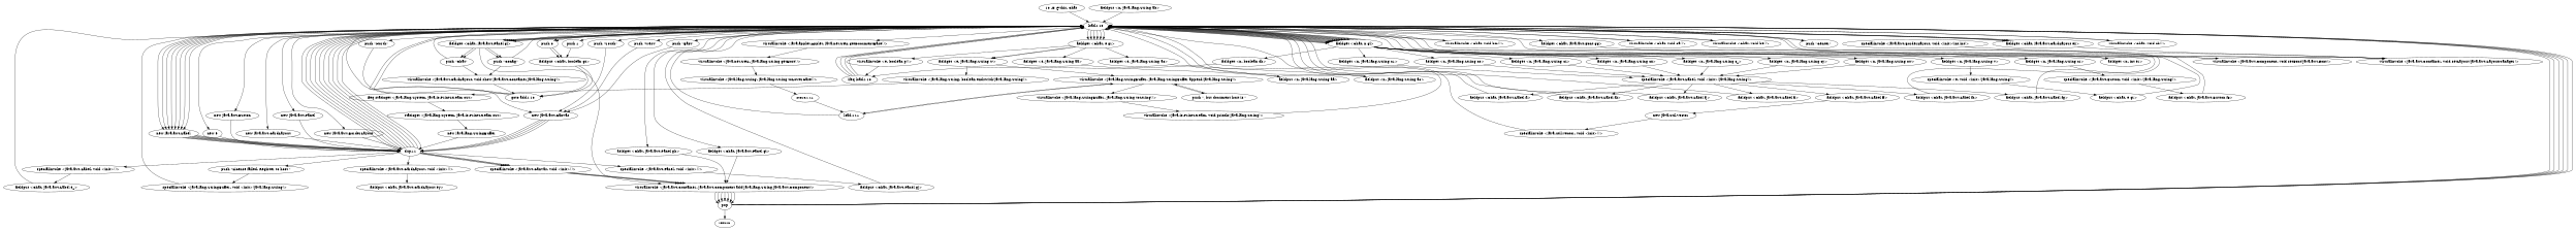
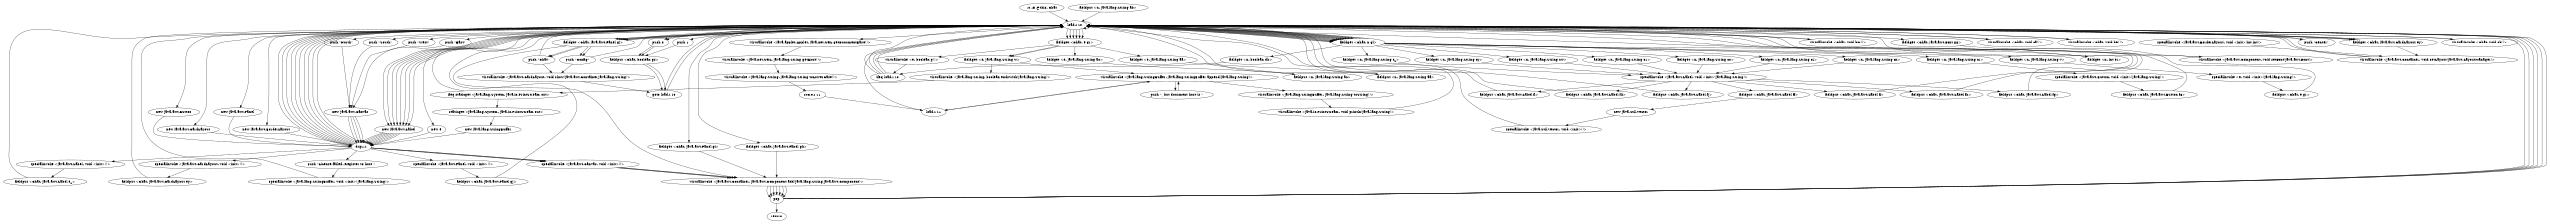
  digraph {
    "r0 := @this: Chat"
    "load.r r0"
    "virtualinvoke <Chat: void cb()>"
    "new java.awt.Label"
    "fieldget <Chat: n gl>"
    "new e"
    "fieldget <Chat: e gr>"
    "virtualinvoke <java.applet.Applet: java.net.URL getDocumentBase()>"
    "push 1"
    "new java.awt.Button"
    "virtualinvoke <Chat: void bm()>"
    "fieldget <Chat: java.awt.Font gg>"
    "virtualinvoke <Chat: void ca()>"
    "virtualinvoke <Chat: void b9()>"
    "new java.awt.CardLayout"
    "new java.awt.Panel"
    "fieldget <Chat: java.awt.Panel gj>"
    "fieldget <Chat: java.awt.CardLayout ey>"
    "fieldget <Chat: java.awt.Panel gi>"
    "fieldget <Chat: java.awt.Panel gh>"
    "new java.awt.BorderLayout"
    "push \"North\""
    "push \"South\""
    "push \"West\""
    "push \"East\""
    "push \"Center\""
    "push 0"
    "dup1.r"
    "fieldget <n: java.lang.String cy>"
    "fieldget <n: java.lang.String cw>"
    "fieldget <n: java.lang.String c1>"
    "fieldget <n: java.lang.String c0>"
    "fieldget <n: java.lang.String cz>"
    "fieldget <n: java.lang.String cx>"
    "fieldget <n: java.lang.String c_>"
    "fieldget <n: java.lang.String v>"
    "fieldget <n: java.lang.String cr>"
    "fieldget <n: boolean dh>"
    "fieldget <n: int er>"
    "virtualinvoke <e: boolean p()>"
    "fieldget <e: java.lang.String w>"
    "fieldget <e: java.lang.String ac>"
    "fieldget <e: java.lang.String aa>"
    "virtualinvoke <java.net.URL: java.lang.String getHost()>"
    "fieldput <Chat: boolean gs>"
    "virtualinvoke <java.awt.Component: void setFont(java.awt.Font)>"
    "push \"Config\""
    "virtualinvoke <java.awt.Container: java.awt.Component add(java.lang.String,java.awt.Component)>"
    "push \"Chat\""
    "virtualinvoke <java.awt.Container: void setLayout(java.awt.LayoutManager)>"
    "new java.awt.Canvas"
    "specialinvoke <java.awt.Label: void <init>()>"
    "specialinvoke <java.awt.CardLayout: void <init>()>"
    "specialinvoke <java.awt.Panel: void <init>()>"
    "specialinvoke <java.awt.Canvas: void <init>()>"
    "push \"License failed: Register to host \""
    "fieldput <Chat: java.awt.Label e_>"
    "fieldput <Chat: java.awt.CardLayout ey>"
    "fieldput <Chat: java.awt.Panel gj>"
    "specialinvoke <java.lang.StringBuffer: void <init>(java.lang.String)>"
    "specialinvoke <java.awt.Label: void <init>(java.lang.String)>"
    "specialinvoke <e: void <init>(java.lang.String)>"
    "specialinvoke <java.awt.Button: void <init>(java.lang.String)>"
    "ifeq load.r r0"
    "fieldput <Chat: java.awt.Label fl>"
    "fieldput <Chat: java.awt.Label fk>"
    "fieldput <Chat: java.awt.Label fj>"
    "fieldput <Chat: java.awt.Label fi>"
    "fieldput <Chat: java.awt.Label fh>"
    "fieldput <Chat: java.awt.Label fg>"
    "fieldput <Chat: java.awt.Label ff>"
    "new java.util.Vector"
    "specialinvoke <java.util.Vector: void <init>()>"
    "fieldput <Chat: e gr>"
    "virtualinvoke <java.lang.StringBuffer: java.lang.StringBuffer append(java.lang.String)>"
    "virtualinvoke <java.lang.String: boolean endsWith(java.lang.String)>"
    "fieldput <n: java.lang.String ac>"
    "fieldput <n: java.lang.String aa>"
    "virtualinvoke <java.lang.String: java.lang.String toLowerCase()>"
    "store.r r1"
    "load.r r1"
    "push \", but document host is \""
    "virtualinvoke <java.lang.StringBuffer: java.lang.String toString()>"
    "ifeq staticget <java.lang.System: java.io.PrintStream out>"
    "staticget <java.lang.System: java.io.PrintStream out>"
    "new java.lang.StringBuffer"
    "fieldput <n: java.lang.String ab>"
-   "goto load.r r0" [label="goto add.r r0"]
+   "goto load.r r0"
    "fieldput <Chat: java.awt.Button f8>"
    "virtualinvoke <java.awt.CardLayout: void show(java.awt.Container,java.lang.String)>"
    pop
    return
    "specialinvoke <java.awt.BorderLayout: void <init>(int,int)>"
    "virtualinvoke <java.io.PrintStream: void println(java.lang.String)>"
    "r0 := @this: Chat" -> "load.r r0"
    "load.r r0" -> "load.r r0"
    "load.r r0" -> "virtualinvoke <Chat: void cb()>"
    "load.r r0" -> "new java.awt.Label"
    "load.r r0" -> "new java.awt.Label"
    "load.r r0" -> "new java.awt.Label"
    "load.r r0" -> "new java.awt.Label"
    "load.r r0" -> "new java.awt.Label"
    "load.r r0" -> "new java.awt.Label"
    "load.r r0" -> "new java.awt.Label"
    "load.r r0" -> "new java.awt.Label"
    "load.r r0" -> "fieldget <Chat: n gl>"
    "load.r r0" -> "fieldget <Chat: n gl>"
    "load.r r0" -> "fieldget <Chat: n gl>"
    "load.r r0" -> "fieldget <Chat: n gl>"
    "load.r r0" -> "fieldget <Chat: n gl>"
    "load.r r0" -> "fieldget <Chat: n gl>"
    "load.r r0" -> "fieldget <Chat: n gl>"
    "load.r r0" -> "fieldget <Chat: n gl>"
    "load.r r0" -> "fieldget <Chat: n gl>"
    "load.r r0" -> "fieldget <Chat: n gl>"
    "load.r r0" -> "fieldget <Chat: n gl>"
    "load.r r0" -> "fieldget <Chat: n gl>"
    "load.r r0" -> "fieldget <Chat: n gl>"
    "load.r r0" -> "fieldget <Chat: n gl>"
    "load.r r0" -> "fieldget <Chat: n gl>"
    "load.r r0" -> "new e"
    "load.r r0" -> "fieldget <Chat: e gr>"
    "load.r r0" -> "fieldget <Chat: e gr>"
    "load.r r0" -> "fieldget <Chat: e gr>"
    "load.r r0" -> "fieldget <Chat: e gr>"
    "load.r r0" -> "fieldget <Chat: e gr>"
    "load.r r0" -> "fieldget <Chat: e gr>"
    "load.r r0" -> "virtualinvoke <java.applet.Applet: java.net.URL getDocumentBase()>"
    "load.r r0" -> "push 1"
    "load.r r0" -> "new java.awt.Button"
    "load.r r0" -> "virtualinvoke <Chat: void bm()>"
    "load.r r0" -> "fieldget <Chat: java.awt.Font gg>"
    "load.r r0" -> "virtualinvoke <Chat: void ca()>"
    "load.r r0" -> "virtualinvoke <Chat: void b9()>"
    "load.r r0" -> "new java.awt.CardLayout"
    "load.r r0" -> "new java.awt.Panel"
    "load.r r0" -> "fieldget <Chat: java.awt.Panel gj>"
    "load.r r0" -> "fieldget <Chat: java.awt.Panel gj>"
    "load.r r0" -> "fieldget <Chat: java.awt.Panel gj>"
    "load.r r0" -> "fieldget <Chat: java.awt.Panel gj>"
    "load.r r0" -> "fieldget <Chat: java.awt.Panel gj>"
    "load.r r0" -> "fieldget <Chat: java.awt.Panel gj>"
    "load.r r0" -> "fieldget <Chat: java.awt.CardLayout ey>"
    "load.r r0" -> "fieldget <Chat: java.awt.CardLayout ey>"
    "load.r r0" -> "fieldget <Chat: java.awt.CardLayout ey>"
    "load.r r0" -> "fieldget <Chat: java.awt.Panel gi>"
    "load.r r0" -> "fieldget <Chat: java.awt.Panel gh>"
    "load.r r0" -> "new java.awt.BorderLayout"
    "load.r r0" -> "push \"North\""
    "load.r r0" -> "push \"South\""
    "load.r r0" -> "push \"West\""
    "load.r r0" -> "push \"East\""
    "load.r r0" -> "push \"Center\""
    "load.r r0" -> "push 0"
    "load.r r0" -> "push 0"
    "virtualinvoke <Chat: void cb()>" -> "load.r r0"
    "new java.awt.Label" -> "dup1.r"
    "new java.awt.Label" -> "dup1.r"
    "new java.awt.Label" -> "dup1.r"
    "new java.awt.Label" -> "dup1.r"
    "new java.awt.Label" -> "dup1.r"
    "new java.awt.Label" -> "dup1.r"
    "new java.awt.Label" -> "dup1.r"
    "new java.awt.Label" -> "dup1.r"
    "fieldget <Chat: n gl>" -> "load.r r0"
    "fieldget <Chat: n gl>" -> "load.r r0"
    "fieldget <Chat: n gl>" -> "load.r r0"
    "fieldget <Chat: n gl>" -> "fieldget <n: java.lang.String cy>"
    "fieldget <Chat: n gl>" -> "fieldget <n: java.lang.String cw>"
    "fieldget <Chat: n gl>" -> "fieldget <n: java.lang.String c1>"
    "fieldget <Chat: n gl>" -> "fieldget <n: java.lang.String c0>"
    "fieldget <Chat: n gl>" -> "fieldget <n: java.lang.String cz>"
    "fieldget <Chat: n gl>" -> "fieldget <n: java.lang.String cx>"
    "fieldget <Chat: n gl>" -> "fieldget <n: java.lang.String c_>"
    "fieldget <Chat: n gl>" -> "fieldget <n: java.lang.String v>"
    "fieldget <Chat: n gl>" -> "fieldget <n: java.lang.String cr>"
    "fieldget <Chat: n gl>" -> "fieldget <n: boolean dh>"
    "fieldget <Chat: n gl>" -> "fieldget <n: int er>"
    "new e" -> "dup1.r"
    "fieldget <Chat: e gr>" -> "virtualinvoke <e: boolean p()>"
    "fieldget <Chat: e gr>" -> "fieldget <e: java.lang.String w>"
    "fieldget <Chat: e gr>" -> "fieldget <e: java.lang.String w>"
    "fieldget <Chat: e gr>" -> "fieldget <e: java.lang.String ac>"
    "fieldget <Chat: e gr>" -> "fieldget <e: java.lang.String aa>"
    "virtualinvoke <java.applet.Applet: java.net.URL getDocumentBase()>" -> "virtualinvoke <java.net.URL: java.lang.String getHost()>"
    "push 1" -> "fieldput <Chat: boolean gs>"
    "new java.awt.Button" -> "dup1.r"
    "virtualinvoke <Chat: void bm()>" -> "load.r r0"
    "fieldget <Chat: java.awt.Font gg>" -> "virtualinvoke <java.awt.Component: void setFont(java.awt.Font)>"
    "virtualinvoke <Chat: void ca()>" -> "load.r r0"
    "virtualinvoke <Chat: void b9()>" -> "load.r r0"
    "new java.awt.CardLayout" -> "dup1.r"
    "new java.awt.Panel" -> "dup1.r"
    "fieldget <Chat: java.awt.Panel gj>" -> "load.r r0"
    "fieldget <Chat: java.awt.Panel gj>" -> "push \"Config\""
    "fieldget <Chat: java.awt.Panel gj>" -> "push \"Config\""
    "fieldget <Chat: java.awt.Panel gj>" -> "virtualinvoke <java.awt.Container: java.awt.Component add(java.lang.String,java.awt.Component)>"
    "fieldget <Chat: java.awt.Panel gj>" -> "push \"Chat\""
    "fieldget <Chat: java.awt.Panel gj>" -> "push \"Chat\""
    "fieldget <Chat: java.awt.CardLayout ey>" -> "load.r r0"
    "fieldget <Chat: java.awt.CardLayout ey>" -> "load.r r0"
    "fieldget <Chat: java.awt.CardLayout ey>" -> "virtualinvoke <java.awt.Container: void setLayout(java.awt.LayoutManager)>"
    "fieldget <Chat: java.awt.Panel gi>" -> "virtualinvoke <java.awt.Container: java.awt.Component add(java.lang.String,java.awt.Component)>"
    "fieldget <Chat: java.awt.Panel gh>" -> "virtualinvoke <java.awt.Container: java.awt.Component add(java.lang.String,java.awt.Component)>"
    "new java.awt.BorderLayout" -> "dup1.r"
    "push \"North\"" -> "new java.awt.Canvas"
    "push \"South\"" -> "new java.awt.Canvas"
    "push \"West\"" -> "new java.awt.Canvas"
    "push \"East\"" -> "new java.awt.Canvas"
    "push \"Center\"" -> "load.r r0"
    "push 0" -> "fieldput <Chat: boolean gs>"
    "push 0" -> "fieldput <Chat: boolean gs>"
    "dup1.r" -> "load.r r0"
    "dup1.r" -> "load.r r0"
    "dup1.r" -> "load.r r0"
    "dup1.r" -> "load.r r0"
    "dup1.r" -> "load.r r0"
    "dup1.r" -> "load.r r0"
    "dup1.r" -> "load.r r0"
    "dup1.r" -> "load.r r0"
    "dup1.r" -> "load.r r0"
    "dup1.r" -> "load.r r0"
    "dup1.r" -> "specialinvoke <java.awt.Label: void <init>()>"
    "dup1.r" -> "specialinvoke <java.awt.CardLayout: void <init>()>"
    "dup1.r" -> "specialinvoke <java.awt.Panel: void <init>()>"
    "dup1.r" -> "specialinvoke <java.awt.Canvas: void <init>()>"
    "dup1.r" -> "specialinvoke <java.awt.Canvas: void <init>()>"
    "dup1.r" -> "specialinvoke <java.awt.Canvas: void <init>()>"
    "dup1.r" -> "specialinvoke <java.awt.Canvas: void <init>()>"
    "dup1.r" -> "push \"License failed: Register to host \""
    "fieldget <n: java.lang.String cy>" -> "specialinvoke <java.awt.Label: void <init>(java.lang.String)>"
    "fieldget <n: java.lang.String cw>" -> "specialinvoke <java.awt.Label: void <init>(java.lang.String)>"
    "fieldget <n: java.lang.String c1>" -> "specialinvoke <java.awt.Label: void <init>(java.lang.String)>"
    "fieldget <n: java.lang.String c0>" -> "specialinvoke <java.awt.Label: void <init>(java.lang.String)>"
    "fieldget <n: java.lang.String cz>" -> "specialinvoke <java.awt.Label: void <init>(java.lang.String)>"
    "fieldget <n: java.lang.String cx>" -> "specialinvoke <java.awt.Label: void <init>(java.lang.String)>"
    "fieldget <n: java.lang.String c_>" -> "specialinvoke <java.awt.Label: void <init>(java.lang.String)>"
    "fieldget <n: java.lang.String v>" -> "specialinvoke <e: void <init>(java.lang.String)>"
    "fieldget <n: java.lang.String cr>" -> "specialinvoke <java.awt.Button: void <init>(java.lang.String)>"
    "fieldget <n: boolean dh>" -> "ifeq load.r r0"
    "fieldget <n: int er>" -> "load.r r0"
    "virtualinvoke <e: boolean p()>" -> "ifeq load.r r0"
    "fieldget <e: java.lang.String w>" -> "virtualinvoke <java.lang.StringBuffer: java.lang.StringBuffer append(java.lang.String)>"
    "fieldget <e: java.lang.String w>" -> "virtualinvoke <java.lang.String: boolean endsWith(java.lang.String)>"
    "fieldget <e: java.lang.String ac>" -> "fieldput <n: java.lang.String ac>"
    "fieldget <e: java.lang.String aa>" -> "fieldput <n: java.lang.String aa>"
    "virtualinvoke <java.net.URL: java.lang.String getHost()>" -> "virtualinvoke <java.lang.String: java.lang.String toLowerCase()>"
    "fieldput <Chat: boolean gs>" -> "goto load.r r0"
    "fieldput <Chat: boolean gs>" -> "goto load.r r0"
    "virtualinvoke <java.awt.Component: void setFont(java.awt.Font)>" -> "load.r r0"
    "push \"Config\"" -> "load.r r0"
    "push \"Config\"" -> "virtualinvoke <java.awt.CardLayout: void show(java.awt.Container,java.lang.String)>"
    "virtualinvoke <java.awt.Container: java.awt.Component add(java.lang.String,java.awt.Component)>" -> pop
    "virtualinvoke <java.awt.Container: java.awt.Component add(java.lang.String,java.awt.Component)>" -> pop
    "virtualinvoke <java.awt.Container: java.awt.Component add(java.lang.String,java.awt.Component)>" -> pop
    "virtualinvoke <java.awt.Container: java.awt.Component add(java.lang.String,java.awt.Component)>" -> pop
    "virtualinvoke <java.awt.Container: java.awt.Component add(java.lang.String,java.awt.Component)>" -> pop
    "virtualinvoke <java.awt.Container: java.awt.Component add(java.lang.String,java.awt.Component)>" -> pop
    "virtualinvoke <java.awt.Container: java.awt.Component add(java.lang.String,java.awt.Component)>" -> pop
    "push \"Chat\"" -> "load.r r0"
    "push \"Chat\"" -> "virtualinvoke <java.awt.CardLayout: void show(java.awt.Container,java.lang.String)>"
    "virtualinvoke <java.awt.Container: void setLayout(java.awt.LayoutManager)>" -> "load.r r0"
    "virtualinvoke <java.awt.Container: void setLayout(java.awt.LayoutManager)>" -> "load.r r0"
    "new java.awt.Canvas" -> "dup1.r"
    "new java.awt.Canvas" -> "dup1.r"
    "new java.awt.Canvas" -> "dup1.r"
    "new java.awt.Canvas" -> "dup1.r"
    "specialinvoke <java.awt.Label: void <init>()>" -> "fieldput <Chat: java.awt.Label e_>"
    "specialinvoke <java.awt.CardLayout: void <init>()>" -> "fieldput <Chat: java.awt.CardLayout ey>"
    "specialinvoke <java.awt.Panel: void <init>()>" -> "fieldput <Chat: java.awt.Panel gj>"
    "specialinvoke <java.awt.Canvas: void <init>()>" -> "virtualinvoke <java.awt.Container: java.awt.Component add(java.lang.String,java.awt.Component)>"
    "specialinvoke <java.awt.Canvas: void <init>()>" -> "virtualinvoke <java.awt.Container: java.awt.Component add(java.lang.String,java.awt.Component)>"
    "specialinvoke <java.awt.Canvas: void <init>()>" -> "virtualinvoke <java.awt.Container: java.awt.Component add(java.lang.String,java.awt.Component)>"
    "specialinvoke <java.awt.Canvas: void <init>()>" -> "virtualinvoke <java.awt.Container: java.awt.Component add(java.lang.String,java.awt.Component)>"
    "push \"License failed: Register to host \"" -> "specialinvoke <java.lang.StringBuffer: void <init>(java.lang.String)>"
    "fieldput <Chat: java.awt.Label e_>" -> "load.r r0"
+   "fieldput <Chat: java.awt.CardLayout ey>" -> "load.r r0"
    "fieldput <Chat: java.awt.Panel gj>" -> "load.r r0"
    "specialinvoke <java.lang.StringBuffer: void <init>(java.lang.String)>" -> "load.r r0"
    "specialinvoke <java.awt.Label: void <init>(java.lang.String)>" -> "fieldput <Chat: java.awt.Label fl>"
    "specialinvoke <java.awt.Label: void <init>(java.lang.String)>" -> "fieldput <Chat: java.awt.Label fk>"
    "specialinvoke <java.awt.Label: void <init>(java.lang.String)>" -> "fieldput <Chat: java.awt.Label fj>"
    "specialinvoke <java.awt.Label: void <init>(java.lang.String)>" -> "fieldput <Chat: java.awt.Label fi>"
    "specialinvoke <java.awt.Label: void <init>(java.lang.String)>" -> "fieldput <Chat: java.awt.Label fh>"
    "specialinvoke <java.awt.Label: void <init>(java.lang.String)>" -> "fieldput <Chat: java.awt.Label fg>"
    "specialinvoke <java.awt.Label: void <init>(java.lang.String)>" -> "fieldput <Chat: java.awt.Label ff>"
    "specialinvoke <e: void <init>(java.lang.String)>" -> "fieldput <Chat: e gr>"
    "specialinvoke <java.awt.Button: void <init>(java.lang.String)>" -> "fieldput <Chat: java.awt.Button f8>"
    "ifeq load.r r0" -> "load.r r0"
    "ifeq load.r r0" -> "load.r r0"
    "ifeq load.r r0" -> "load.r r0"
    "ifeq load.r r0" -> "load.r r0"
    "fieldput <Chat: java.awt.Label fl>" -> "load.r r0"
    "fieldput <Chat: java.awt.Label fk>" -> "load.r r0"
    "fieldput <Chat: java.awt.Label fj>" -> "load.r r0"
    "fieldput <Chat: java.awt.Label fi>" -> "load.r r0"
    "fieldput <Chat: java.awt.Label fh>" -> "load.r r0"
    "fieldput <Chat: java.awt.Label fg>" -> "load.r r0"
    "fieldput <Chat: java.awt.Label ff>" -> "new java.util.Vector"
    "new java.util.Vector" -> "specialinvoke <java.util.Vector: void <init>()>"
    "specialinvoke <java.util.Vector: void <init>()>" -> "load.r r0"
    "fieldput <Chat: e gr>" -> "load.r r0"
    "virtualinvoke <java.lang.StringBuffer: java.lang.StringBuffer append(java.lang.String)>" -> "load.r r1"
    "virtualinvoke <java.lang.StringBuffer: java.lang.StringBuffer append(java.lang.String)>" -> "push \", but document host is \""
    "virtualinvoke <java.lang.StringBuffer: java.lang.StringBuffer append(java.lang.String)>" -> "virtualinvoke <java.lang.StringBuffer: java.lang.String toString()>"
    "virtualinvoke <java.lang.String: boolean endsWith(java.lang.String)>" -> "ifeq staticget <java.lang.System: java.io.PrintStream out>"
    "fieldput <n: java.lang.String ac>" -> "load.r r0"
    "fieldput <n: java.lang.String aa>" -> "load.r r0"
    "virtualinvoke <java.lang.String: java.lang.String toLowerCase()>" -> "store.r r1"
    "store.r r1" -> "load.r r1"
    "load.r r1" -> "load.r r0"
    "load.r r1" -> "virtualinvoke <java.lang.StringBuffer: java.lang.StringBuffer append(java.lang.String)>"
    "push \", but document host is \"" -> "virtualinvoke <java.lang.StringBuffer: java.lang.StringBuffer append(java.lang.String)>"
    "virtualinvoke <java.lang.StringBuffer: java.lang.String toString()>" -> "virtualinvoke <java.io.PrintStream: void println(java.lang.String)>"
    "ifeq staticget <java.lang.System: java.io.PrintStream out>" -> "load.r r0"
    "ifeq staticget <java.lang.System: java.io.PrintStream out>" -> "staticget <java.lang.System: java.io.PrintStream out>"
    "staticget <java.lang.System: java.io.PrintStream out>" -> "new java.lang.StringBuffer"
    "new java.lang.StringBuffer" -> "dup1.r"
    "fieldput <n: java.lang.String ab>" -> "load.r r0"
    "goto load.r r0" -> "load.r r0"
    "goto load.r r0" -> "load.r r0"
    "fieldput <Chat: java.awt.Button f8>" -> "load.r r0"
    "virtualinvoke <java.awt.CardLayout: void show(java.awt.Container,java.lang.String)>" -> "goto load.r r0"
    pop -> "load.r r0"
    pop -> "load.r r0"
    pop -> "load.r r0"
    pop -> "load.r r0"
    pop -> "load.r r0"
    pop -> "load.r r0"
    pop -> return
    "specialinvoke <java.awt.BorderLayout: void <init>(int,int)>" -> "virtualinvoke <java.awt.Container: void setLayout(java.awt.LayoutManager)>"
    "virtualinvoke <java.io.PrintStream: void println(java.lang.String)>" -> "load.r r0"
  }
